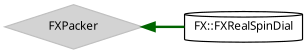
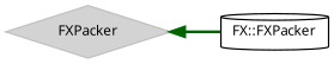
  digraph {
    rankdir=LR
    fontname="Noto Sans"
    node [fontname="Noto Sans" fontsize=10 style=filled]
    n1 [color=grey75 fillcolor=lightgrey height=0.2 label=FXPacker shape=diamond width=0.4]
-   n2 [color=black fillcolor=white height=0.2 label="FX::FXRealSpinDial" shape=cylinder width=0.4]
+   n2 [color=black fillcolor=white height=0.2 label="FX::FXPacker" shape=cylinder width=0.4]
    n1 -> n2 [color=darkgreen dir=back fontname="Noto Sans" fontsize=10 labelfontname=Helvetica labelfontsize=10 style=bold]
  }
